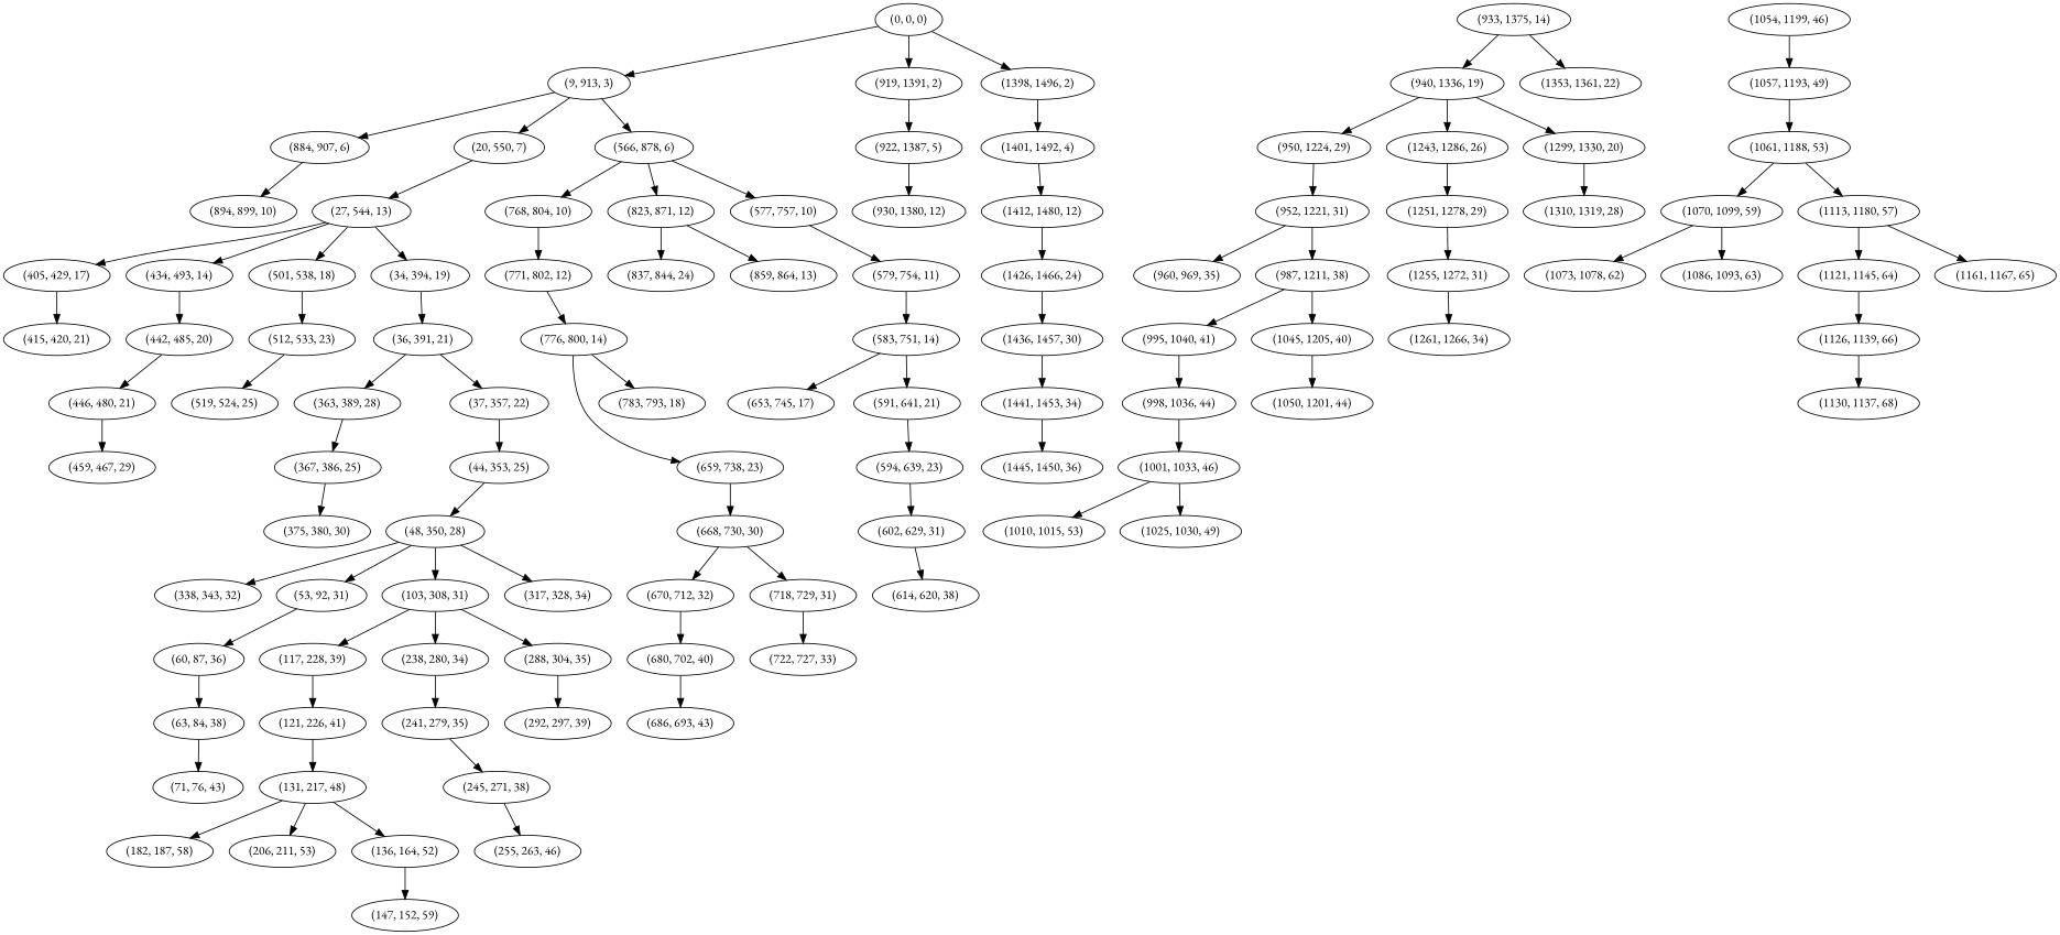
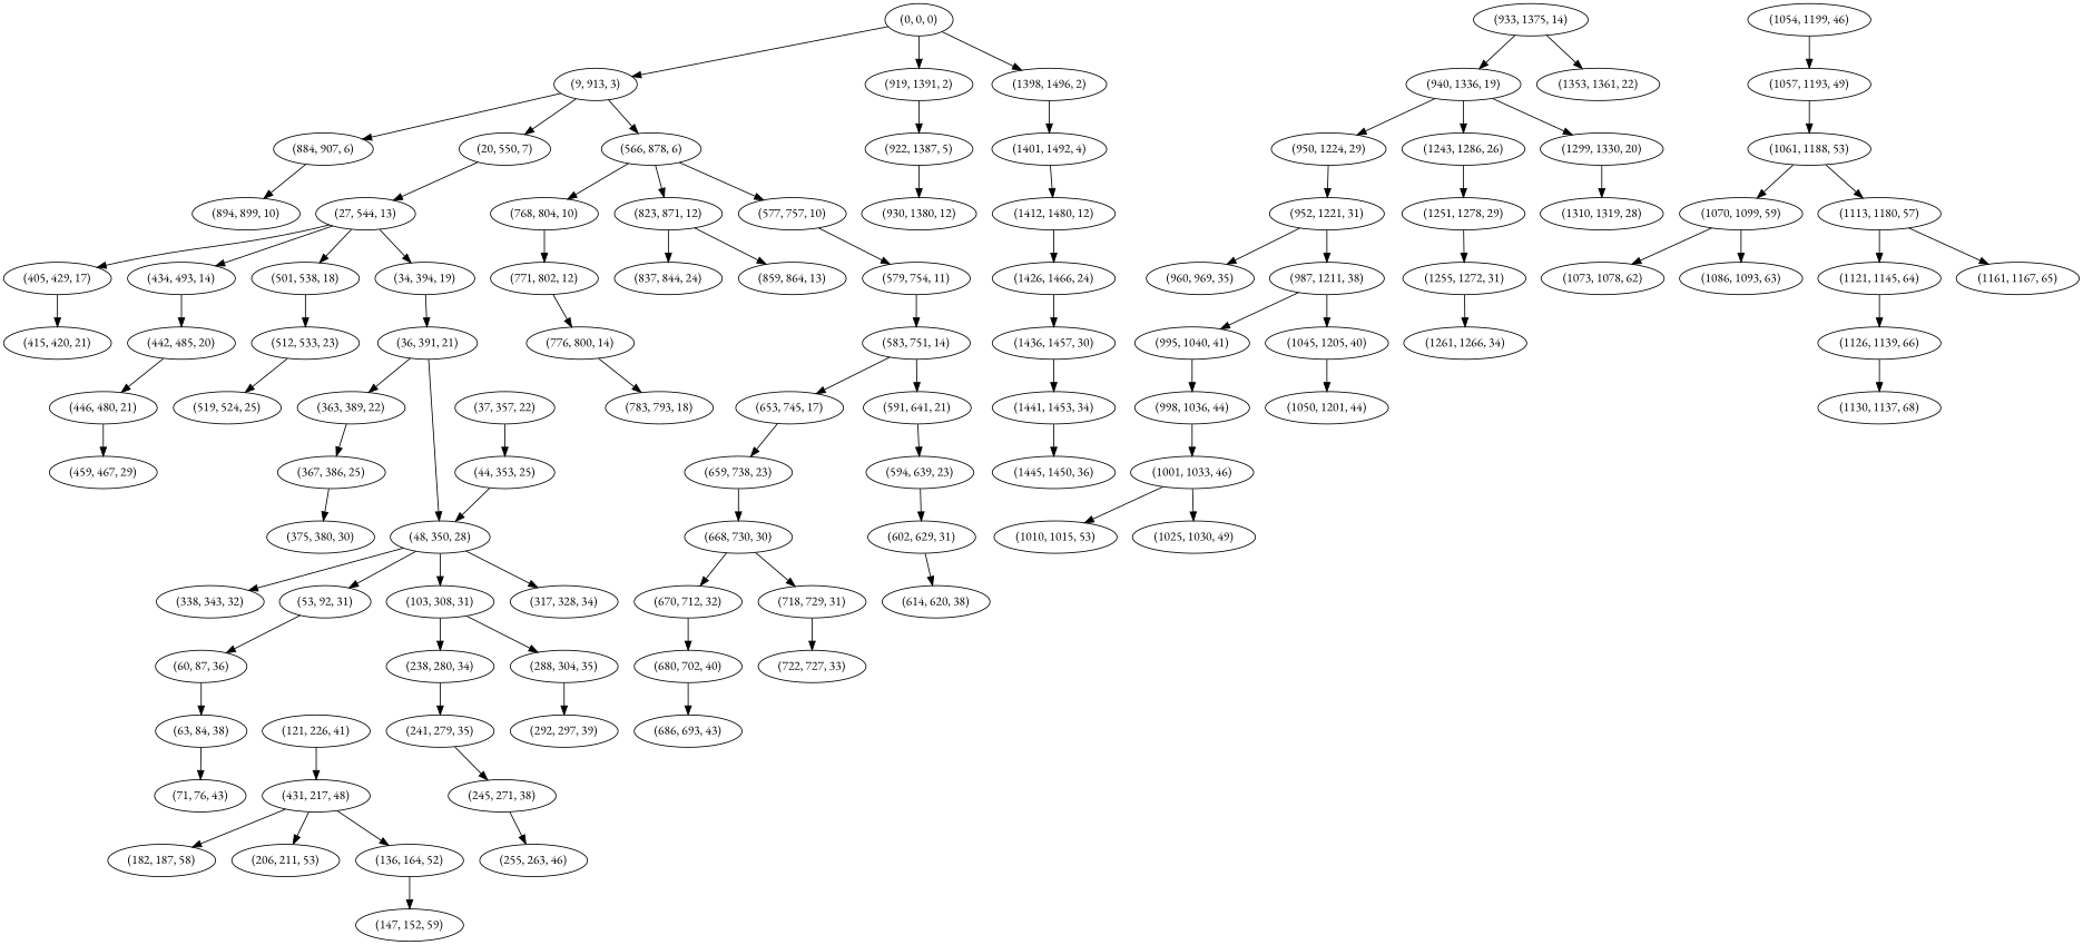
  digraph {
    fontname="EB Garamond"
    node [fontname="EB Garamond"]
    edge [fontname="EB Garamond"]
    "(0, 0, 0)"
    "(9, 913, 3)"
    "(919, 1391, 2)"
    "(1398, 1496, 2)"
    "(20, 550, 7)"
    "(566, 878, 6)"
    "(884, 907, 6)"
    "(922, 1387, 5)"
    "(1401, 1492, 4)"
    "(27, 544, 13)"
    "(577, 757, 10)"
    "(768, 804, 10)"
    "(823, 871, 12)"
    "(894, 899, 10)"
    "(34, 394, 19)"
    "(405, 429, 17)"
    "(434, 493, 14)"
    "(501, 538, 18)"
    "(36, 391, 21)"
    "(415, 420, 21)"
    "(442, 485, 20)"
    "(512, 533, 23)"
    "(37, 357, 22)"
-   "(363, 389, 22)" [label="(363, 389, 28)"]
+   "(363, 389, 22)"
    "(44, 353, 25)"
    "(367, 386, 25)"
    "(48, 350, 28)"
    "(53, 92, 31)"
    "(103, 308, 31)"
    "(317, 328, 34)"
    "(338, 343, 32)"
    "(60, 87, 36)"
-   "(117, 228, 39)"
    "(238, 280, 34)"
    "(288, 304, 35)"
    "(63, 84, 38)"
    "(71, 76, 43)"
    "(121, 226, 41)"
    "(241, 279, 35)"
    "(292, 297, 39)"
-   "(131, 217, 48)"
+   "(131, 217, 48)" [label="(431, 217, 48)"]
    "(136, 164, 52)"
    "(182, 187, 58)"
    "(206, 211, 53)"
    "(147, 152, 59)"
    "(245, 271, 38)"
    "(255, 263, 46)"
    "(375, 380, 30)"
    "(446, 480, 21)"
    "(459, 467, 29)"
    "(519, 524, 25)"
    "(579, 754, 11)"
    "(771, 802, 12)"
    "(837, 844, 24)"
    "(859, 864, 13)"
    "(583, 751, 14)"
    "(591, 641, 21)"
    "(653, 745, 17)"
    "(594, 639, 23)"
    "(659, 738, 23)"
    "(602, 629, 31)"
    "(614, 620, 38)"
    "(668, 730, 30)"
    "(670, 712, 32)"
    "(718, 729, 31)"
    "(680, 702, 40)"
    "(722, 727, 33)"
    "(686, 693, 43)"
    "(776, 800, 14)"
    "(783, 793, 18)"
    "(930, 1380, 12)"
    "(933, 1375, 14)"
    "(940, 1336, 19)"
    "(1353, 1361, 22)"
    "(950, 1224, 29)"
    "(1243, 1286, 26)"
    "(1299, 1330, 20)"
    "(952, 1221, 31)"
    "(1251, 1278, 29)"
    "(1310, 1319, 28)"
    "(960, 969, 35)"
    "(987, 1211, 38)"
    "(995, 1040, 41)"
    "(1045, 1205, 40)"
    "(998, 1036, 44)"
    "(1050, 1201, 44)"
    "(1001, 1033, 46)"
    "(1010, 1015, 53)"
    "(1025, 1030, 49)"
    "(1054, 1199, 46)"
    "(1057, 1193, 49)"
    "(1061, 1188, 53)"
    "(1070, 1099, 59)"
    "(1113, 1180, 57)"
    "(1073, 1078, 62)"
    "(1086, 1093, 63)"
    "(1121, 1145, 64)"
    "(1161, 1167, 65)"
    "(1126, 1139, 66)"
    "(1130, 1137, 68)"
    "(1255, 1272, 31)"
    "(1261, 1266, 34)"
    "(1412, 1480, 12)"
    "(1426, 1466, 24)"
    "(1436, 1457, 30)"
    "(1441, 1453, 34)"
    "(1445, 1450, 36)"
    "(0, 0, 0)" -> "(9, 913, 3)"
    "(0, 0, 0)" -> "(919, 1391, 2)"
    "(0, 0, 0)" -> "(1398, 1496, 2)"
    "(9, 913, 3)" -> "(20, 550, 7)"
    "(9, 913, 3)" -> "(566, 878, 6)"
    "(9, 913, 3)" -> "(884, 907, 6)"
    "(919, 1391, 2)" -> "(922, 1387, 5)"
    "(1398, 1496, 2)" -> "(1401, 1492, 4)"
    "(20, 550, 7)" -> "(27, 544, 13)"
    "(566, 878, 6)" -> "(577, 757, 10)"
    "(566, 878, 6)" -> "(768, 804, 10)"
    "(566, 878, 6)" -> "(823, 871, 12)"
    "(884, 907, 6)" -> "(894, 899, 10)"
    "(922, 1387, 5)" -> "(930, 1380, 12)"
    "(1401, 1492, 4)" -> "(1412, 1480, 12)"
    "(27, 544, 13)" -> "(34, 394, 19)"
    "(27, 544, 13)" -> "(405, 429, 17)"
    "(27, 544, 13)" -> "(434, 493, 14)"
    "(27, 544, 13)" -> "(501, 538, 18)"
    "(577, 757, 10)" -> "(579, 754, 11)"
    "(768, 804, 10)" -> "(771, 802, 12)"
    "(823, 871, 12)" -> "(837, 844, 24)"
    "(823, 871, 12)" -> "(859, 864, 13)"
    "(34, 394, 19)" -> "(36, 391, 21)"
    "(405, 429, 17)" -> "(415, 420, 21)"
    "(434, 493, 14)" -> "(442, 485, 20)"
    "(501, 538, 18)" -> "(512, 533, 23)"
-   "(36, 391, 21)" -> "(37, 357, 22)"
+   "(36, 391, 21)" -> "(48, 350, 28)"
    "(36, 391, 21)" -> "(363, 389, 22)"
    "(442, 485, 20)" -> "(446, 480, 21)"
    "(512, 533, 23)" -> "(519, 524, 25)"
    "(37, 357, 22)" -> "(44, 353, 25)"
    "(363, 389, 22)" -> "(367, 386, 25)"
    "(44, 353, 25)" -> "(48, 350, 28)"
    "(367, 386, 25)" -> "(375, 380, 30)"
    "(48, 350, 28)" -> "(53, 92, 31)"
    "(48, 350, 28)" -> "(103, 308, 31)"
    "(48, 350, 28)" -> "(317, 328, 34)"
    "(48, 350, 28)" -> "(338, 343, 32)"
    "(53, 92, 31)" -> "(60, 87, 36)"
-   "(103, 308, 31)" -> "(117, 228, 39)"
    "(103, 308, 31)" -> "(238, 280, 34)"
    "(103, 308, 31)" -> "(288, 304, 35)"
    "(60, 87, 36)" -> "(63, 84, 38)"
-   "(117, 228, 39)" -> "(121, 226, 41)"
    "(238, 280, 34)" -> "(241, 279, 35)"
    "(288, 304, 35)" -> "(292, 297, 39)"
    "(63, 84, 38)" -> "(71, 76, 43)"
    "(121, 226, 41)" -> "(131, 217, 48)"
    "(241, 279, 35)" -> "(245, 271, 38)"
    "(131, 217, 48)" -> "(136, 164, 52)"
    "(131, 217, 48)" -> "(182, 187, 58)"
    "(131, 217, 48)" -> "(206, 211, 53)"
    "(136, 164, 52)" -> "(147, 152, 59)"
    "(245, 271, 38)" -> "(255, 263, 46)"
    "(446, 480, 21)" -> "(459, 467, 29)"
    "(579, 754, 11)" -> "(583, 751, 14)"
    "(771, 802, 12)" -> "(776, 800, 14)"
    "(583, 751, 14)" -> "(591, 641, 21)"
    "(583, 751, 14)" -> "(653, 745, 17)"
    "(591, 641, 21)" -> "(594, 639, 23)"
-   "(776, 800, 14)" -> "(659, 738, 23)"
+   "(653, 745, 17)" -> "(659, 738, 23)"
    "(594, 639, 23)" -> "(602, 629, 31)"
    "(659, 738, 23)" -> "(668, 730, 30)"
    "(602, 629, 31)" -> "(614, 620, 38)"
    "(668, 730, 30)" -> "(670, 712, 32)"
    "(668, 730, 30)" -> "(718, 729, 31)"
    "(670, 712, 32)" -> "(680, 702, 40)"
    "(718, 729, 31)" -> "(722, 727, 33)"
    "(680, 702, 40)" -> "(686, 693, 43)"
    "(776, 800, 14)" -> "(783, 793, 18)"
    "(933, 1375, 14)" -> "(940, 1336, 19)"
    "(933, 1375, 14)" -> "(1353, 1361, 22)"
    "(940, 1336, 19)" -> "(950, 1224, 29)"
    "(940, 1336, 19)" -> "(1243, 1286, 26)"
    "(940, 1336, 19)" -> "(1299, 1330, 20)"
    "(950, 1224, 29)" -> "(952, 1221, 31)"
    "(1243, 1286, 26)" -> "(1251, 1278, 29)"
    "(1299, 1330, 20)" -> "(1310, 1319, 28)"
    "(952, 1221, 31)" -> "(960, 969, 35)"
    "(952, 1221, 31)" -> "(987, 1211, 38)"
    "(1251, 1278, 29)" -> "(1255, 1272, 31)"
    "(987, 1211, 38)" -> "(995, 1040, 41)"
    "(987, 1211, 38)" -> "(1045, 1205, 40)"
    "(995, 1040, 41)" -> "(998, 1036, 44)"
    "(1045, 1205, 40)" -> "(1050, 1201, 44)"
    "(998, 1036, 44)" -> "(1001, 1033, 46)"
    "(1001, 1033, 46)" -> "(1010, 1015, 53)"
    "(1001, 1033, 46)" -> "(1025, 1030, 49)"
    "(1054, 1199, 46)" -> "(1057, 1193, 49)"
    "(1057, 1193, 49)" -> "(1061, 1188, 53)"
    "(1061, 1188, 53)" -> "(1070, 1099, 59)"
    "(1061, 1188, 53)" -> "(1113, 1180, 57)"
    "(1070, 1099, 59)" -> "(1073, 1078, 62)"
    "(1070, 1099, 59)" -> "(1086, 1093, 63)"
    "(1113, 1180, 57)" -> "(1121, 1145, 64)"
    "(1113, 1180, 57)" -> "(1161, 1167, 65)"
    "(1121, 1145, 64)" -> "(1126, 1139, 66)"
    "(1126, 1139, 66)" -> "(1130, 1137, 68)"
    "(1255, 1272, 31)" -> "(1261, 1266, 34)"
    "(1412, 1480, 12)" -> "(1426, 1466, 24)"
    "(1426, 1466, 24)" -> "(1436, 1457, 30)"
    "(1436, 1457, 30)" -> "(1441, 1453, 34)"
    "(1441, 1453, 34)" -> "(1445, 1450, 36)"
  }
